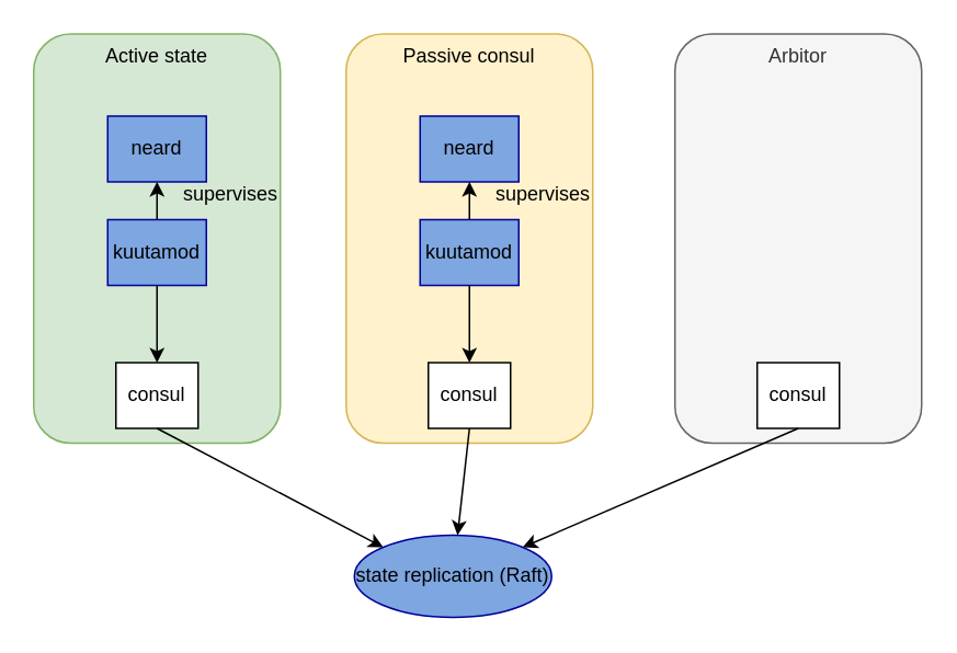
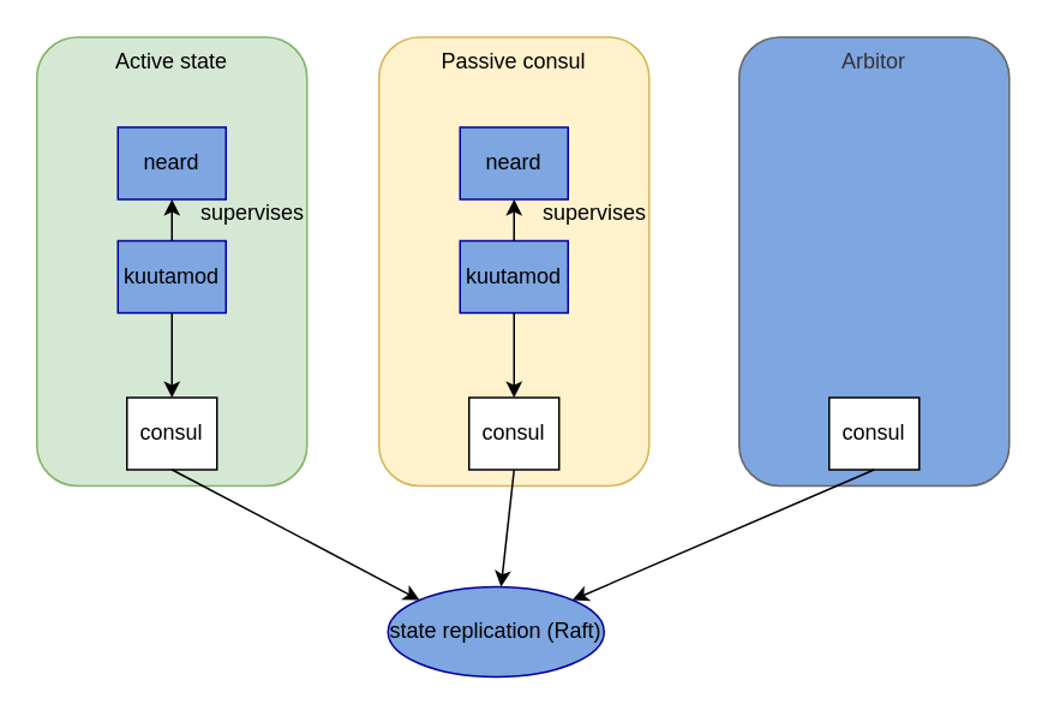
  <mxCell id="0" />
  <mxCell id="1" parent="0" />
  <mxCell id="2" value="Active state" style="rounded=1;whiteSpace=wrap;html=1;fillColor=#d5e8d4;strokeColor=#82b366;verticalAlign=top;" parent="1" vertex="1"><mxGeometry x="20" y="20" width="150" height="249" as="geometry" /></mxCell>
  <mxCell id="3" value="Passive consul" style="rounded=1;whiteSpace=wrap;html=1;fillColor=#fff2cc;strokeColor=#d6b656;verticalAlign=top;" parent="1" vertex="1"><mxGeometry x="210" y="20" width="150" height="249" as="geometry" /></mxCell>
- <mxCell id="4" value="Arbitor" style="rounded=1;whiteSpace=wrap;html=1;fillColor=#f5f5f5;strokeColor=#666666;verticalAlign=top;fontColor=#333333;" parent="1" vertex="1"><mxGeometry x="410" y="20" width="150" height="249" as="geometry" /></mxCell>
+ <mxCell id="4" value="Arbitor" style="rounded=1;whiteSpace=wrap;html=1;fillColor=#7ea6e0;strokeColor=#666666;verticalAlign=top;fontColor=#333333;" parent="1" vertex="1"><mxGeometry x="410" y="20" width="150" height="249" as="geometry" /></mxCell>
  <mxCell id="5" value="consul" style="rounded=0;whiteSpace=wrap;html=1;" parent="1" vertex="1"><mxGeometry x="70" y="220" width="50" height="40" as="geometry" /></mxCell>
  <mxCell id="6" value="consul" style="rounded=0;whiteSpace=wrap;html=1;" parent="1" vertex="1"><mxGeometry x="260" y="220" width="50" height="40" as="geometry" /></mxCell>
  <mxCell id="7" value="consul" style="rounded=0;whiteSpace=wrap;html=1;" parent="1" vertex="1"><mxGeometry x="460" y="220" width="50" height="40" as="geometry" /></mxCell>
  <mxCell id="8" value="" style="endArrow=classic;html=1;rounded=0;exitX=0.5;exitY=1;exitDx=0;exitDy=0;entryX=0;entryY=0;entryDx=0;entryDy=0;" parent="1" source="5" target="9" edge="1"><mxGeometry width="50" height="50" relative="1" as="geometry"><mxPoint x="320" y="410" as="sourcePoint" /><mxPoint x="243.431" y="317.322" as="targetPoint" /></mxGeometry></mxCell>
  <mxCell id="9" value="state replication (Raft)" style="ellipse;whiteSpace=wrap;html=1;strokeColor=#000099;fillColor=#7EA6E0;" parent="1" vertex="1"><mxGeometry x="215" y="325" width="120" height="50" as="geometry" /></mxCell>
  <mxCell id="10" value="" style="endArrow=classic;html=1;rounded=0;exitX=0.5;exitY=1;exitDx=0;exitDy=0;" parent="1" source="6" target="9" edge="1"><mxGeometry width="50" height="50" relative="1" as="geometry"><mxPoint x="120" y="440" as="sourcePoint" /><mxPoint x="170" y="390" as="targetPoint" /></mxGeometry></mxCell>
  <mxCell id="11" value="" style="endArrow=classic;html=1;rounded=0;exitX=0.5;exitY=1;exitDx=0;exitDy=0;entryX=1;entryY=0;entryDx=0;entryDy=0;" parent="1" source="7" target="9" edge="1"><mxGeometry width="50" height="50" relative="1" as="geometry"><mxPoint x="295" y="279" as="sourcePoint" /><mxPoint x="295" y="320" as="targetPoint" /></mxGeometry></mxCell>
  <mxCell id="12" value="kuutamod" style="rounded=0;whiteSpace=wrap;html=1;strokeColor=#000099;fillColor=#7EA6E0;" parent="1" vertex="1"><mxGeometry x="255" y="133" width="60" height="40" as="geometry" /></mxCell>
  <mxCell id="13" value="neard" style="rounded=0;whiteSpace=wrap;html=1;strokeColor=#000099;fillColor=#7EA6E0;" parent="1" vertex="1"><mxGeometry x="255" y="70" width="60" height="40" as="geometry" /></mxCell>
  <mxCell id="14" value="" style="endArrow=classic;html=1;rounded=0;exitX=0.5;exitY=0;exitDx=0;exitDy=0;" parent="1" source="12" target="13" edge="1"><mxGeometry width="50" height="50" relative="1" as="geometry"><mxPoint x="160" y="180" as="sourcePoint" /><mxPoint x="210" y="130" as="targetPoint" /></mxGeometry></mxCell>
  <mxCell id="15" value="kuutamod" style="rounded=0;whiteSpace=wrap;html=1;strokeColor=#000099;fillColor=#7EA6E0;" parent="1" vertex="1"><mxGeometry x="65" y="133" width="60" height="40" as="geometry" /></mxCell>
  <mxCell id="16" value="neard" style="rounded=0;whiteSpace=wrap;html=1;strokeColor=#000099;fillColor=#7EA6E0;" parent="1" vertex="1"><mxGeometry x="65" y="70" width="60" height="40" as="geometry" /></mxCell>
  <mxCell id="17" value="" style="endArrow=classic;html=1;rounded=0;exitX=0.5;exitY=0;exitDx=0;exitDy=0;entryX=0.5;entryY=1;entryDx=0;entryDy=0;" parent="1" source="15" target="16" edge="1"><mxGeometry width="50" height="50" relative="1" as="geometry"><mxPoint x="85" y="160" as="sourcePoint" /><mxPoint x="135" y="110" as="targetPoint" /></mxGeometry></mxCell>
  <mxCell id="18" value="supervises" style="text;html=1;strokeColor=none;fillColor=none;align=center;verticalAlign=middle;whiteSpace=wrap;rounded=0;" parent="1" vertex="1"><mxGeometry x="110" y="103" width="60" height="30" as="geometry" /></mxCell>
  <mxCell id="19" value="supervises" style="text;html=1;strokeColor=none;fillColor=none;align=center;verticalAlign=middle;whiteSpace=wrap;rounded=0;" parent="1" vertex="1"><mxGeometry x="300" y="103" width="60" height="30" as="geometry" /></mxCell>
  <mxCell id="20" value="" style="endArrow=classic;html=1;rounded=0;exitX=0.5;exitY=1;exitDx=0;exitDy=0;entryX=0.5;entryY=0;entryDx=0;entryDy=0;" parent="1" source="15" target="5" edge="1"><mxGeometry width="50" height="50" relative="1" as="geometry"><mxPoint x="310" y="200" as="sourcePoint" /><mxPoint x="360" y="150" as="targetPoint" /></mxGeometry></mxCell>
  <mxCell id="21" value="" style="endArrow=classic;html=1;rounded=0;exitX=0.5;exitY=1;exitDx=0;exitDy=0;entryX=0.5;entryY=0;entryDx=0;entryDy=0;" parent="1" source="12" target="6" edge="1"><mxGeometry width="50" height="50" relative="1" as="geometry"><mxPoint x="105" y="183" as="sourcePoint" /><mxPoint x="105" y="230" as="targetPoint" /></mxGeometry></mxCell>
